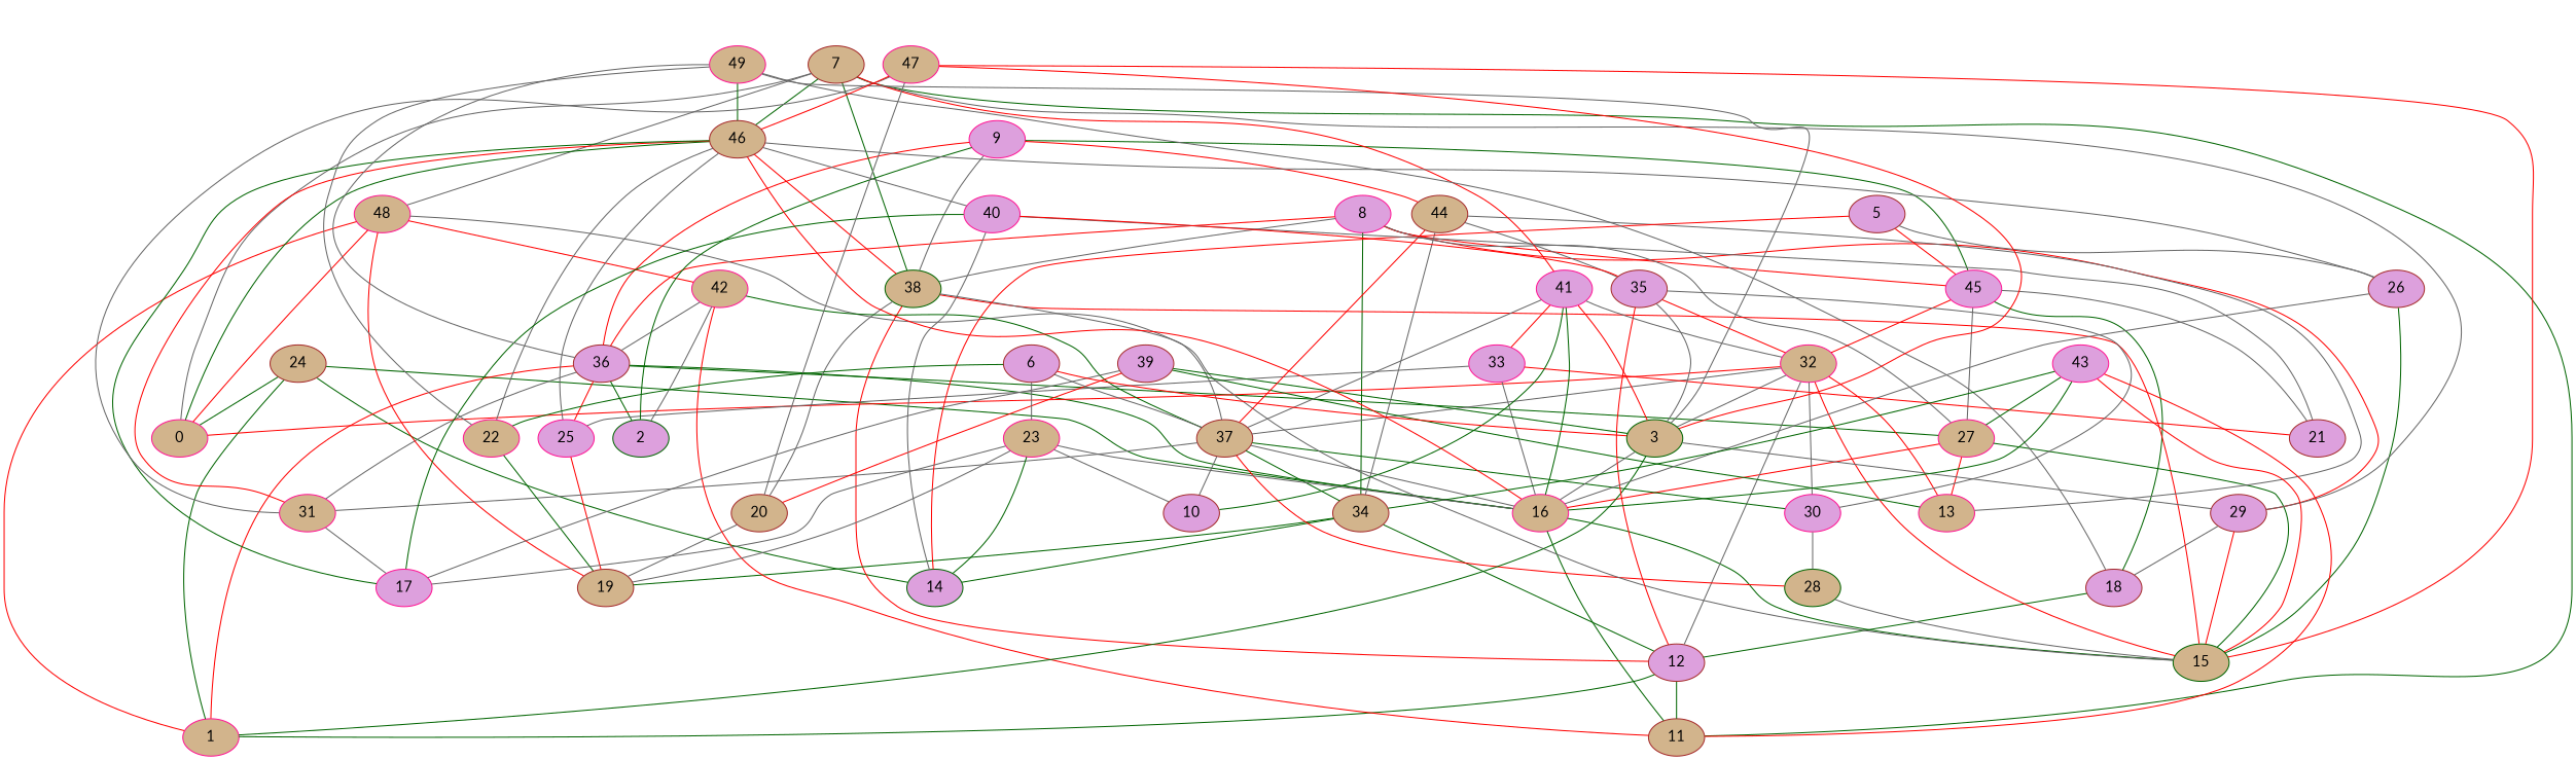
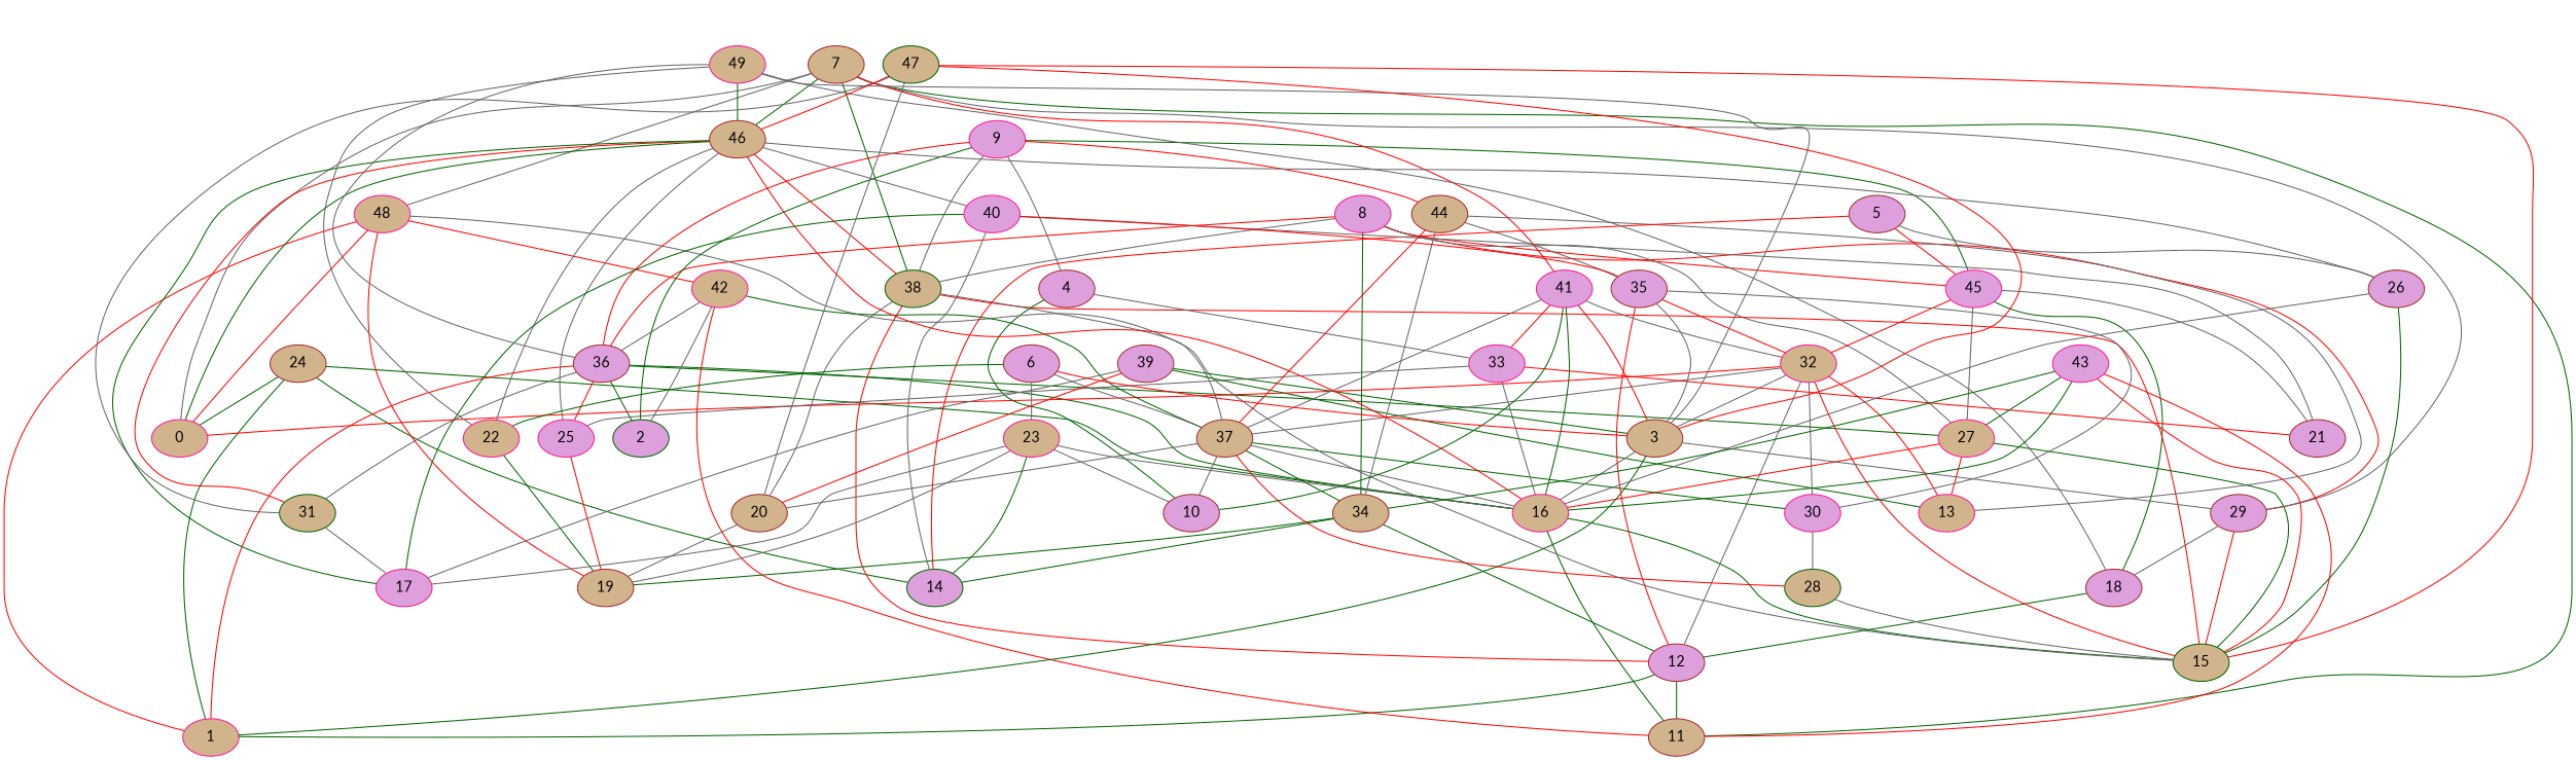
  digraph {
    fontname=Lato
    node [color=brown fillcolor=tan fontname=Lato style=filled]
    edge [color=gray40 dir=none fontname=Lato]
    20
    19
    24
    14 [color=darkgreen fillcolor=plum]
    0 [color=deeppink]
    1 [color=deeppink]
    16 [color=deeppink]
    15 [color=darkgreen]
    11
    29 [fillcolor=plum]
    18 [fillcolor=plum]
    12 [fillcolor=plum]
    8 [color=deeppink fillcolor=plum]
    36 [fillcolor=plum]
    45 [color=deeppink fillcolor=plum]
    38 [color=darkgreen]
    34
    27 [color=deeppink]
    25 [color=deeppink fillcolor=plum]
-   31 [color=deeppink]
+   31 [color=darkgreen]
    2 [color=darkgreen fillcolor=plum]
    21 [fillcolor=plum]
    32 [color=deeppink]
    37
    13 [color=deeppink]
+   4 [fillcolor=plum]
    33 [color=deeppink fillcolor=plum]
    10 [fillcolor=plum]
    22 [color=deeppink]
    48 [color=deeppink]
    42 [color=deeppink]
    39 [fillcolor=plum]
    17 [color=deeppink fillcolor=plum]
-   3 [color=darkgreen]
+   3
    30 [color=deeppink fillcolor=plum]
    28 [color=darkgreen]
    9 [color=deeppink fillcolor=plum]
    44
    35 [fillcolor=plum]
    5 [fillcolor=plum]
    26 [fillcolor=plum]
    7
    41 [color=deeppink fillcolor=plum]
    46
    40 [color=deeppink fillcolor=plum]
    49 [color=deeppink]
-   47 [color=deeppink]
+   47 [color=darkgreen]
    43 [color=deeppink fillcolor=plum]
    23 [color=deeppink]
    6 [fillcolor=plum]
    subgraph sub_1 {
      20
      19
      24
      14
      0
      1
      16
      15
      11
      29
      18
      12
      8
      36
      45
      38
      34
      27
      25
      31
      2
      21
      32
      37
      13
+     4
      33
      10
      22
      48
      42
      39
      17
      3
      30
      28
      9
      44
      35
      5
      26
      7
      41
      46
      40
      49
      47
      43
      23
      6
    }
    20 -> 19
    24 -> 14 [color=darkgreen]
    24 -> 0 [color=darkgreen]
    24 -> 1 [color=darkgreen]
    24 -> 16 [color=darkgreen]
    16 -> 15 [color=darkgreen]
    16 -> 11 [color=darkgreen]
    29 -> 15 [color=red]
    29 -> 18
    18 -> 12 [color=darkgreen]
    12 -> 1 [color=darkgreen]
    12 -> 11 [color=darkgreen]
    8 -> 29 [color=red]
    8 -> 36 [color=red]
    8 -> 45 [color=red]
    8 -> 38
    8 -> 34 [color=darkgreen]
    8 -> 27
    36 -> 1 [color=red]
    36 -> 16 [color=darkgreen]
    36 -> 27 [color=darkgreen]
    36 -> 25 [color=red]
    36 -> 31
    36 -> 2 [color=darkgreen]
    45 -> 18 [color=darkgreen]
    45 -> 27
    45 -> 21
    45 -> 32 [color=red]
    38 -> 20
    38 -> 15 [color=red]
    38 -> 12 [color=red]
    38 -> 37
    34 -> 19 [color=darkgreen]
    34 -> 14 [color=darkgreen]
    34 -> 12 [color=darkgreen]
    27 -> 16 [color=red]
    27 -> 15 [color=darkgreen]
    27 -> 13 [color=red]
    25 -> 19 [color=red]
    31 -> 17
    32 -> 0 [color=red]
    32 -> 15 [color=red]
    32 -> 12
    32 -> 37
    32 -> 13 [color=red]
    32 -> 3
    32 -> 30
    37 -> 16
    37 -> 34 [color=darkgreen]
-   37 -> 31
+   37 -> 20
    37 -> 10
    37 -> 30 [color=darkgreen]
    37 -> 28 [color=red]
+   4 -> 33
+   4 -> 10 [color=darkgreen]
    33 -> 16
    33 -> 25
    33 -> 21 [color=red]
    22 -> 19 [color=darkgreen]
    48 -> 19 [color=red]
    48 -> 0 [color=red]
    48 -> 1 [color=red]
    48 -> 15
    48 -> 42 [color=red]
    42 -> 11 [color=red]
    42 -> 36
    42 -> 2
    42 -> 37 [color=darkgreen]
    39 -> 20 [color=red]
    39 -> 13 [color=darkgreen]
    39 -> 17
    39 -> 3 [color=darkgreen]
    3 -> 1 [color=darkgreen]
    3 -> 16
    3 -> 29
    30 -> 28
    28 -> 15
    9 -> 36 [color=red]
    9 -> 45 [color=darkgreen]
    9 -> 38
    9 -> 2 [color=darkgreen]
+   9 -> 4
    9 -> 44 [color=red]
    44 -> 34
    44 -> 37 [color=red]
    44 -> 13
    44 -> 35
    35 -> 12 [color=red]
    35 -> 32 [color=red]
    35 -> 3
    35 -> 30
    5 -> 14 [color=red]
    5 -> 45 [color=red]
    5 -> 26
    26 -> 16
    26 -> 15 [color=darkgreen]
    7 -> 0
    7 -> 11 [color=darkgreen]
    7 -> 29
    7 -> 38 [color=darkgreen]
    7 -> 48
    7 -> 41 [color=red]
    7 -> 46 [color=darkgreen]
    41 -> 16 [color=darkgreen]
    41 -> 32
    41 -> 37
    41 -> 33 [color=red]
    41 -> 10 [color=darkgreen]
    41 -> 3 [color=red]
    46 -> 0 [color=darkgreen]
    46 -> 16 [color=red]
    46 -> 38 [color=red]
    46 -> 25
    46 -> 31 [color=red]
    46 -> 22
    46 -> 17 [color=darkgreen]
    46 -> 26
    46 -> 40
    40 -> 14
    40 -> 21
    40 -> 17 [color=darkgreen]
    40 -> 35 [color=red]
    49 -> 18
    49 -> 36
    49 -> 22
    49 -> 3
    49 -> 46 [color=darkgreen]
    47 -> 20
    47 -> 15 [color=red]
    47 -> 31
    47 -> 3 [color=red]
    47 -> 46 [color=red]
    43 -> 16 [color=darkgreen]
    43 -> 15 [color=red]
    43 -> 11 [color=red]
    43 -> 34 [color=darkgreen]
    43 -> 27 [color=darkgreen]
    23 -> 19
    23 -> 14 [color=darkgreen]
    23 -> 16
    23 -> 10
    23 -> 17
    6 -> 37
    6 -> 22 [color=darkgreen]
    6 -> 3 [color=red]
    6 -> 23
  }
